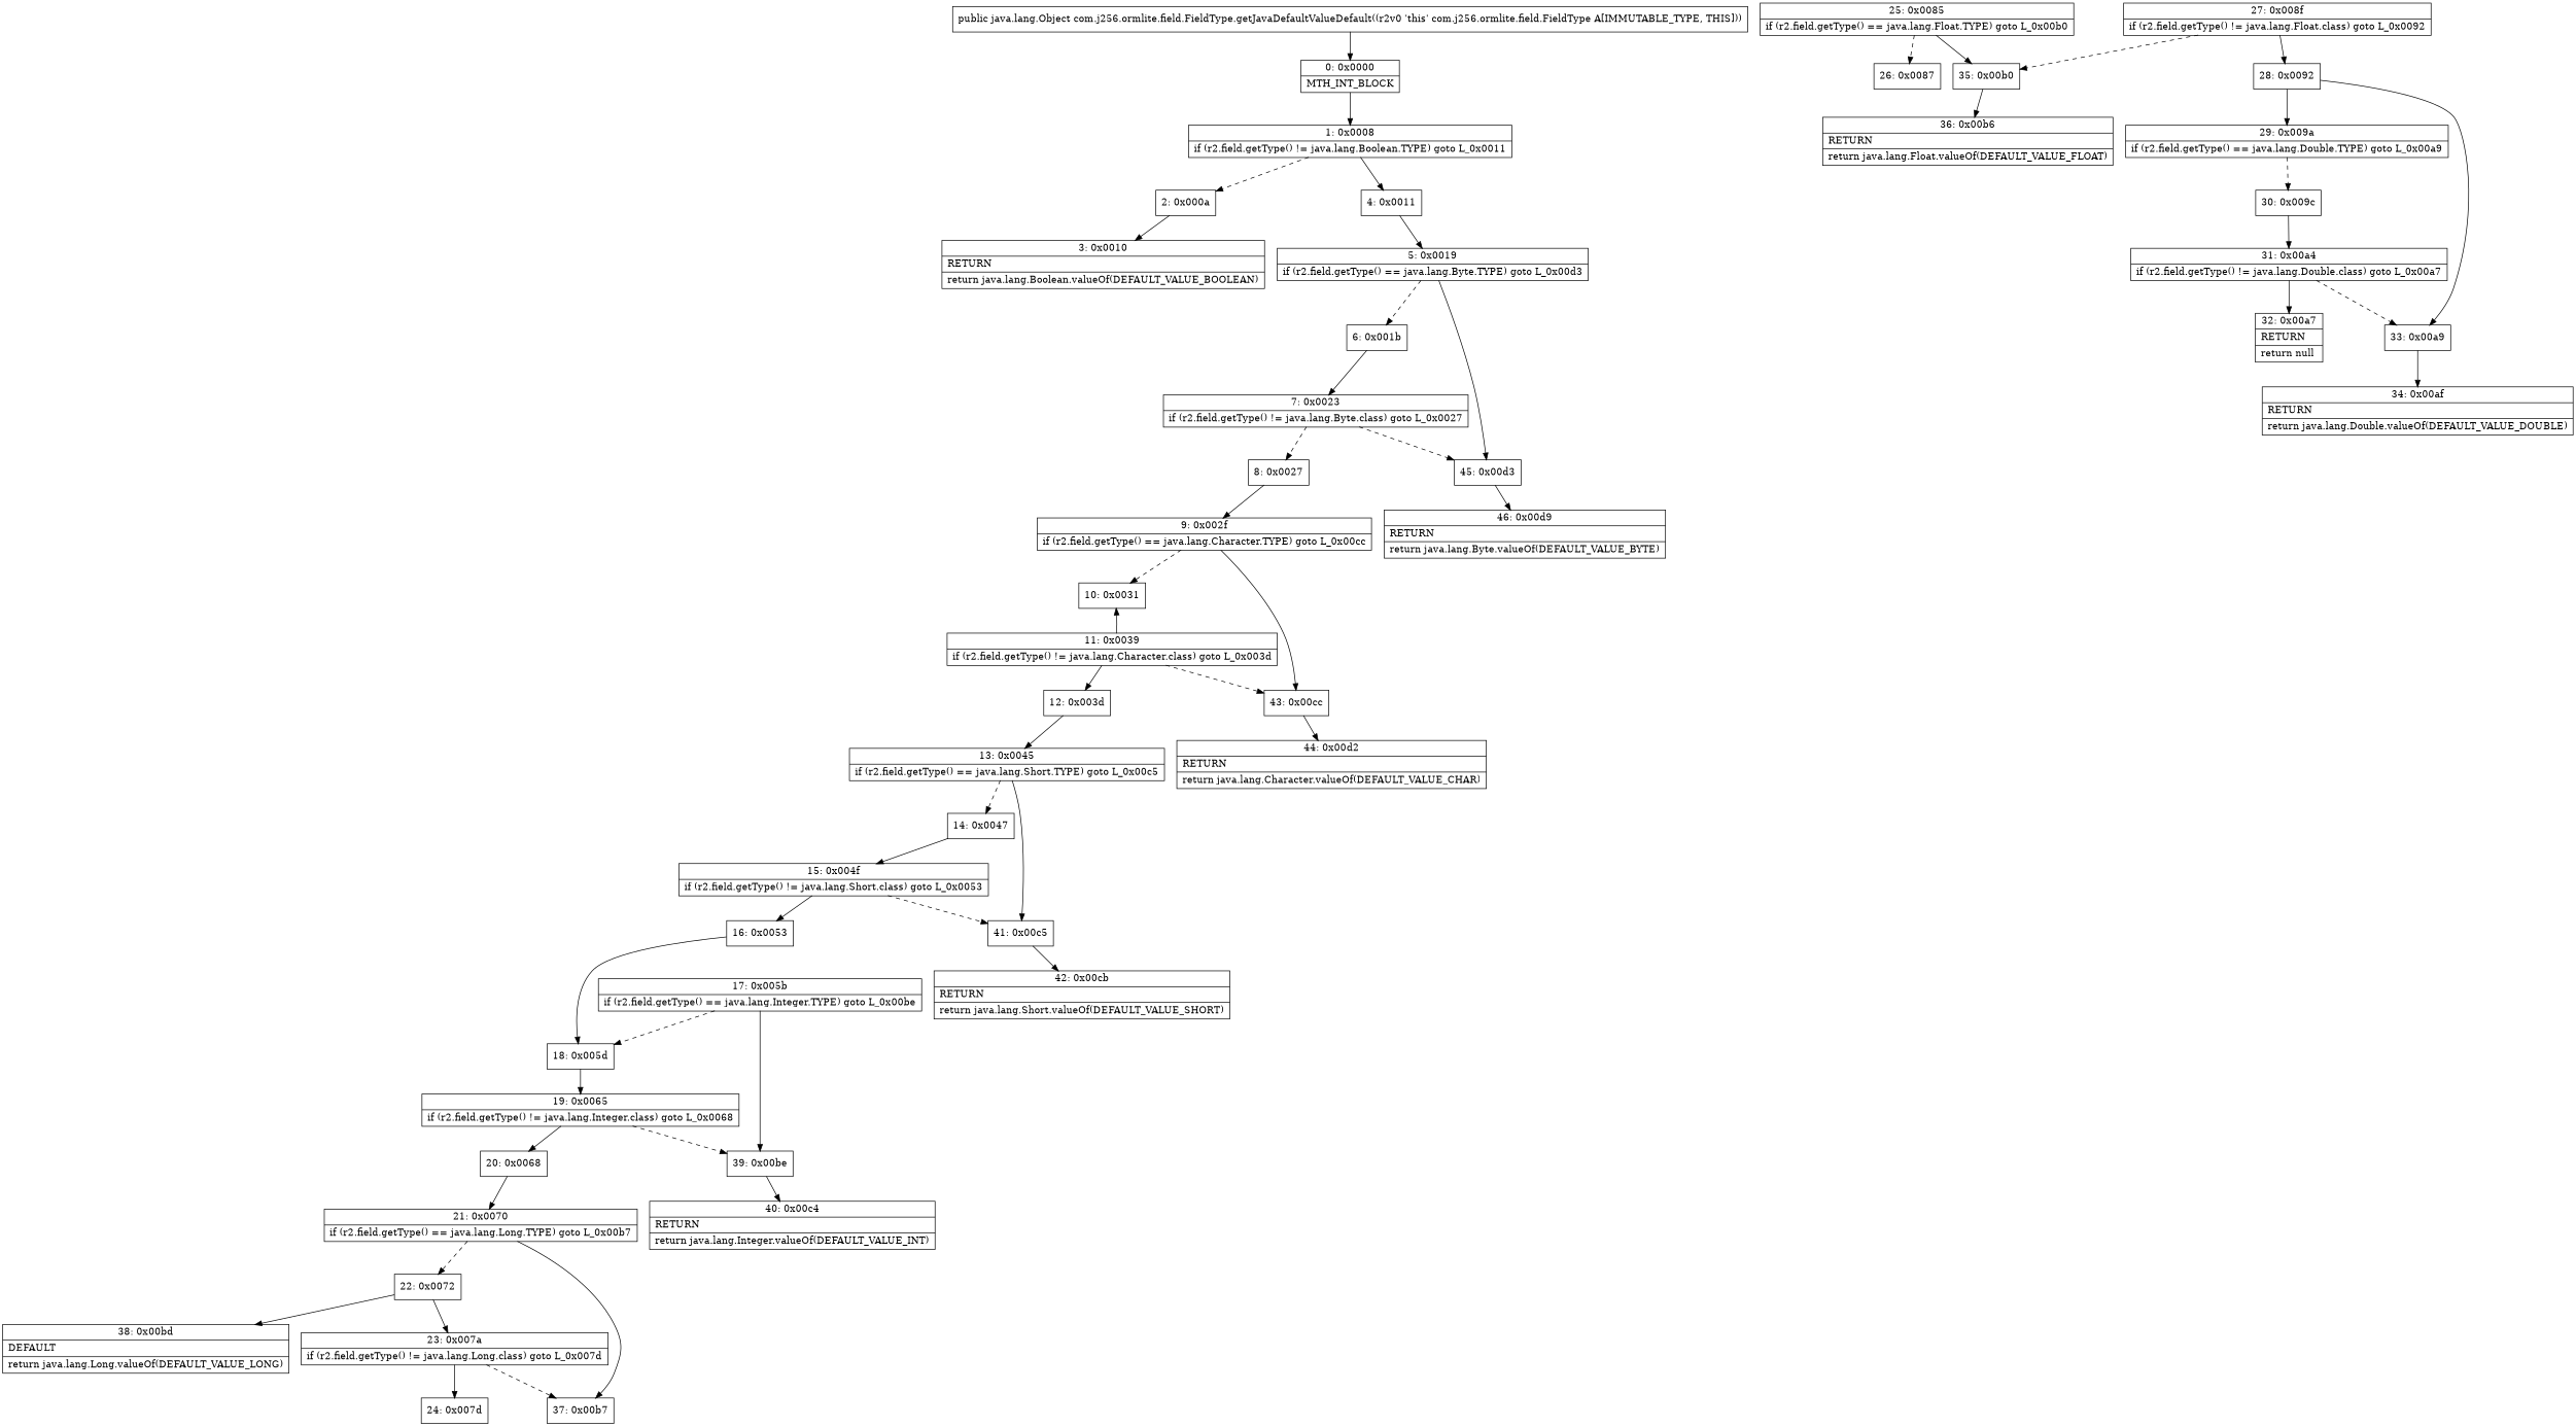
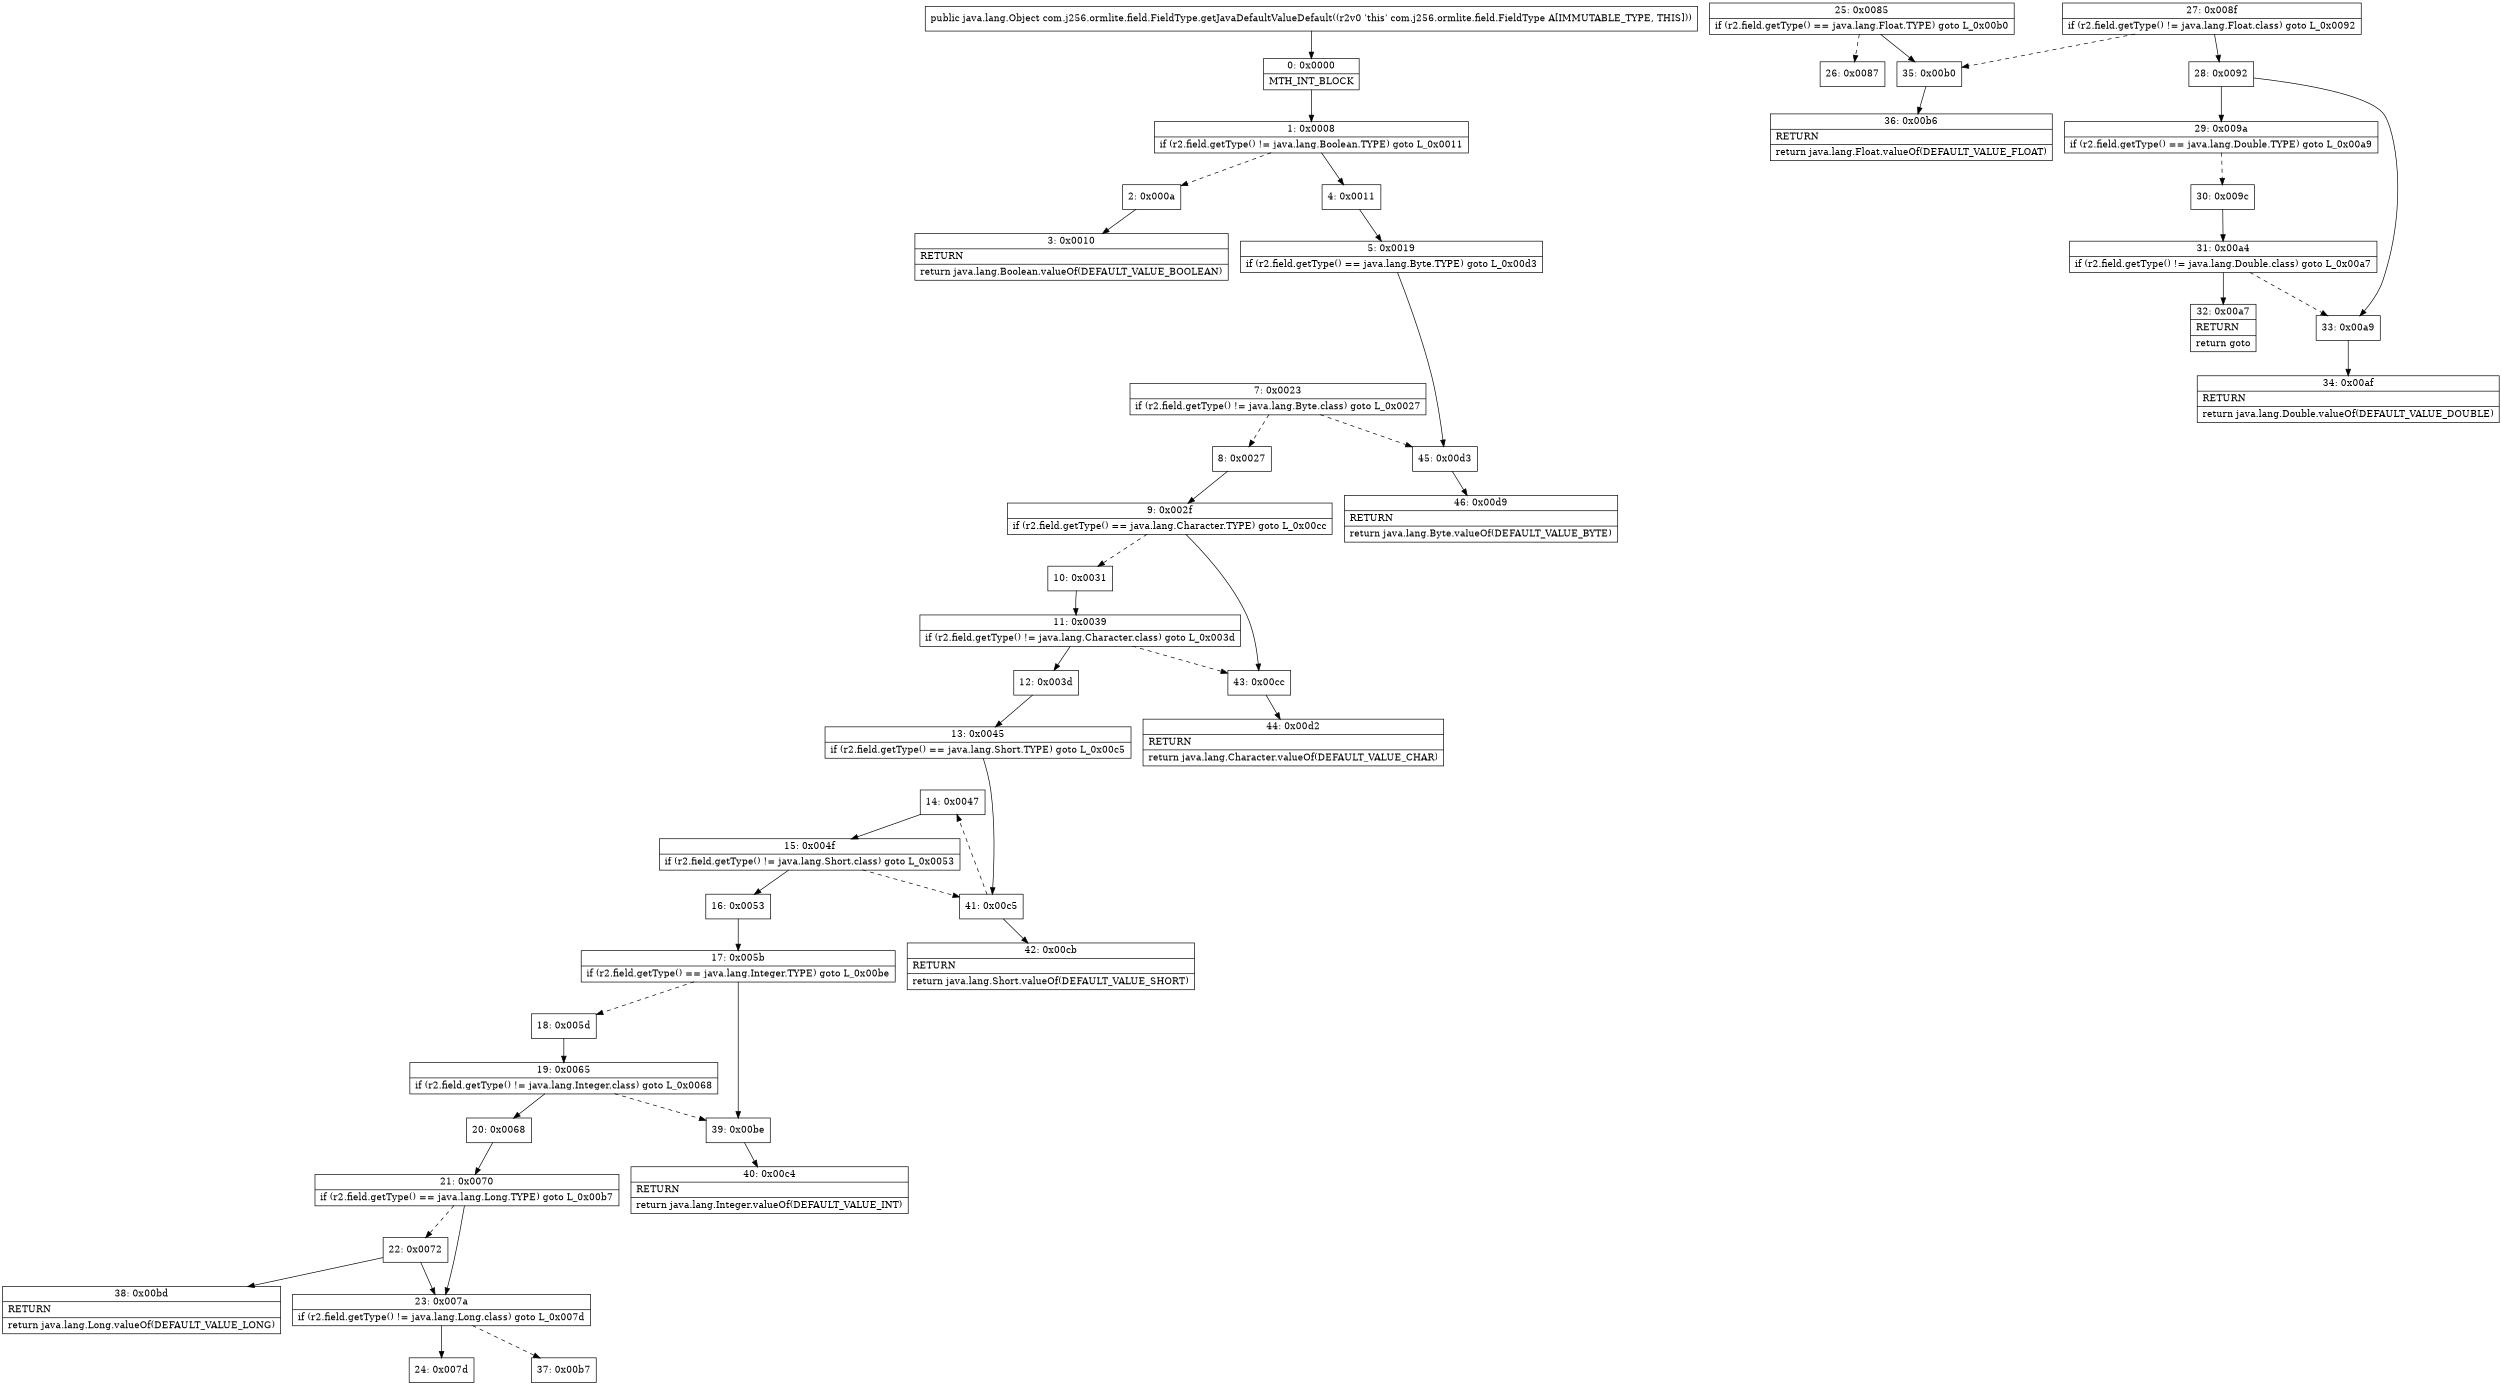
  digraph {
    node [shape=record]
    n1 [label="{0\:\ 0x0000|MTH_INT_BLOCK\l}"]
    n2 [label="{1\:\ 0x0008|if (r2.field.getType() != java.lang.Boolean.TYPE) goto L_0x0011\l}"]
    n3 [label="{2\:\ 0x000a}"]
    n4 [label="{4\:\ 0x0011}"]
    n5 [label="{3\:\ 0x0010|RETURN\l|return java.lang.Boolean.valueOf(DEFAULT_VALUE_BOOLEAN)\l}"]
    n6 [label="{5\:\ 0x0019|if (r2.field.getType() == java.lang.Byte.TYPE) goto L_0x00d3\l}"]
-   n7 [label="{6\:\ 0x001b}"]
    n8 [label="{45\:\ 0x00d3}"]
    n9 [label="{7\:\ 0x0023|if (r2.field.getType() != java.lang.Byte.class) goto L_0x0027\l}"]
    n10 [label="{46\:\ 0x00d9|RETURN\l|return java.lang.Byte.valueOf(DEFAULT_VALUE_BYTE)\l}"]
    n11 [label="{8\:\ 0x0027}"]
    n12 [label="{9\:\ 0x002f|if (r2.field.getType() == java.lang.Character.TYPE) goto L_0x00cc\l}"]
    n13 [label="{10\:\ 0x0031}"]
    n14 [label="{43\:\ 0x00cc}"]
    n15 [label="{11\:\ 0x0039|if (r2.field.getType() != java.lang.Character.class) goto L_0x003d\l}"]
    n16 [label="{44\:\ 0x00d2|RETURN\l|return java.lang.Character.valueOf(DEFAULT_VALUE_CHAR)\l}"]
    n17 [label="{12\:\ 0x003d}"]
    n18 [label="{13\:\ 0x0045|if (r2.field.getType() == java.lang.Short.TYPE) goto L_0x00c5\l}"]
    n19 [label="{14\:\ 0x0047}"]
    n20 [label="{41\:\ 0x00c5}"]
    n21 [label="{15\:\ 0x004f|if (r2.field.getType() != java.lang.Short.class) goto L_0x0053\l}"]
    n22 [label="{42\:\ 0x00cb|RETURN\l|return java.lang.Short.valueOf(DEFAULT_VALUE_SHORT)\l}"]
    n23 [label="{16\:\ 0x0053}"]
    n24 [label="{17\:\ 0x005b|if (r2.field.getType() == java.lang.Integer.TYPE) goto L_0x00be\l}"]
    n25 [label="{18\:\ 0x005d}"]
    n26 [label="{39\:\ 0x00be}"]
    n27 [label="{19\:\ 0x0065|if (r2.field.getType() != java.lang.Integer.class) goto L_0x0068\l}"]
    n28 [label="{40\:\ 0x00c4|RETURN\l|return java.lang.Integer.valueOf(DEFAULT_VALUE_INT)\l}"]
    n29 [label="{20\:\ 0x0068}"]
    n30 [label="{21\:\ 0x0070|if (r2.field.getType() == java.lang.Long.TYPE) goto L_0x00b7\l}"]
    n31 [label="{22\:\ 0x0072}"]
    n32 [label="{37\:\ 0x00b7}"]
    n33 [label="{23\:\ 0x007a|if (r2.field.getType() != java.lang.Long.class) goto L_0x007d\l}"]
-   n34 [label="{38\:\ 0x00bd|DEFAULT\l|return java.lang.Long.valueOf(DEFAULT_VALUE_LONG)\l}"]
+   n34 [label="{38\:\ 0x00bd|RETURN\l|return java.lang.Long.valueOf(DEFAULT_VALUE_LONG)\l}"]
    n35 [label="{24\:\ 0x007d}"]
    n36 [label="{25\:\ 0x0085|if (r2.field.getType() == java.lang.Float.TYPE) goto L_0x00b0\l}"]
    n37 [label="{26\:\ 0x0087}"]
    n38 [label="{35\:\ 0x00b0}"]
    n39 [label="{36\:\ 0x00b6|RETURN\l|return java.lang.Float.valueOf(DEFAULT_VALUE_FLOAT)\l}"]
    n40 [label="{27\:\ 0x008f|if (r2.field.getType() != java.lang.Float.class) goto L_0x0092\l}"]
    n41 [label="{28\:\ 0x0092}"]
    n42 [label="{29\:\ 0x009a|if (r2.field.getType() == java.lang.Double.TYPE) goto L_0x00a9\l}"]
    n43 [label="{33\:\ 0x00a9}"]
    n44 [label="{30\:\ 0x009c}"]
    n45 [label="{31\:\ 0x00a4|if (r2.field.getType() != java.lang.Double.class) goto L_0x00a7\l}"]
    n46 [label="{34\:\ 0x00af|RETURN\l|return java.lang.Double.valueOf(DEFAULT_VALUE_DOUBLE)\l}"]
-   n47 [label="{32\:\ 0x00a7|RETURN\l|return null\l}"]
+   n47 [label="{32\:\ 0x00a7|RETURN\l|return goto\l}"]
    n48 [label="{public java.lang.Object com.j256.ormlite.field.FieldType.getJavaDefaultValueDefault((r2v0 'this' com.j256.ormlite.field.FieldType A[IMMUTABLE_TYPE, THIS])) }"]
    n1 -> n2
    n2 -> n3 [style=dashed]
    n2 -> n4
    n3 -> n5
    n4 -> n6
-   n6 -> n7 [style=dashed]
    n6 -> n8
-   n7 -> n9
    n8 -> n10
    n9 -> n8 [style=dashed]
    n9 -> n11 [style=dashed]
    n11 -> n12
    n12 -> n13 [style=dashed]
    n12 -> n14
-   n15 -> n13
+   n13 -> n15
    n14 -> n16
    n15 -> n14 [style=dashed]
    n15 -> n17
    n17 -> n18
-   n18 -> n19 [style=dashed]
+   n20 -> n19 [style=dashed]
    n18 -> n20
    n19 -> n21
    n20 -> n22
    n21 -> n20 [style=dashed]
    n21 -> n23
-   n23 -> n25
+   n23 -> n24
    n24 -> n25 [style=dashed]
    n24 -> n26
    n25 -> n27
    n26 -> n28
    n27 -> n26 [style=dashed]
    n27 -> n29
    n29 -> n30
    n30 -> n31 [style=dashed]
-   n30 -> n32
+   n30 -> n33
    n31 -> n33
    n31 -> n34
    n33 -> n32 [style=dashed]
    n33 -> n35
    n36 -> n37 [style=dashed]
    n36 -> n38
    n38 -> n39
    n40 -> n38 [style=dashed]
    n40 -> n41
    n41 -> n42
    n41 -> n43
    n42 -> n44 [style=dashed]
    n43 -> n46
    n44 -> n45
    n45 -> n43 [style=dashed]
    n45 -> n47
    n48 -> n1
  }
